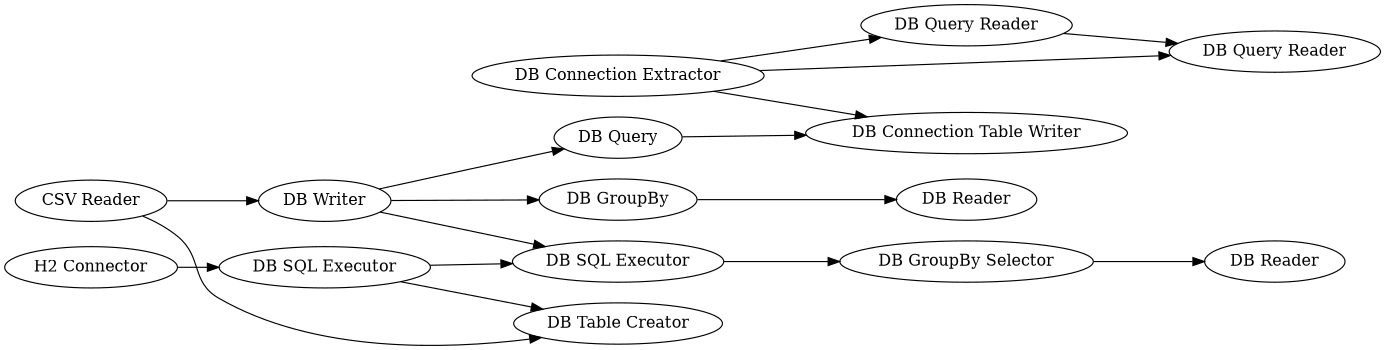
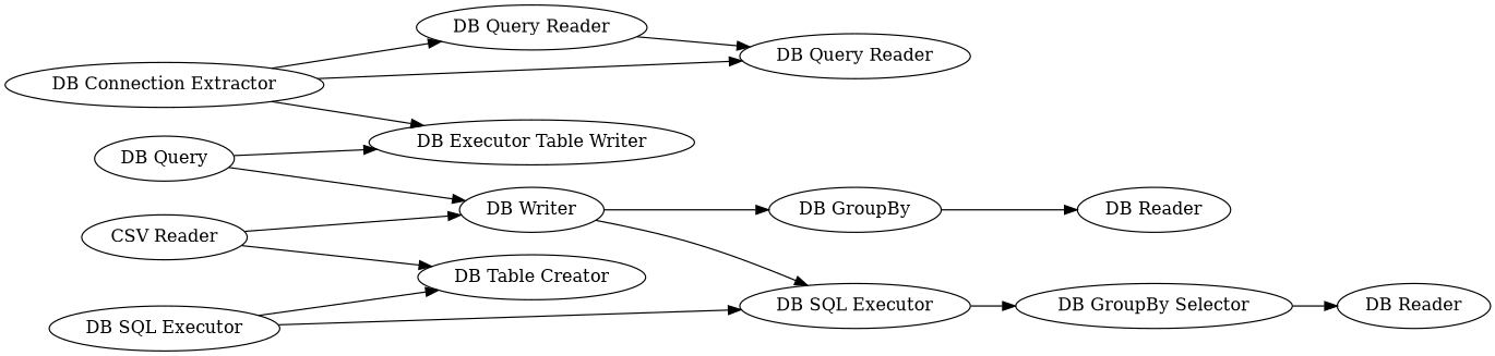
  digraph {
    rankdir=LR
    n1 [label="DB Query Reader"]
    n2 [label="DB Query Reader"]
-   n3 [label="DB Connection Table Writer"]
+   n3 [label="DB Executor Table Writer"]
    n4 [label="DB Connection Extractor"]
    n5 [label="DB SQL Executor"]
    n6 [label="DB Table Creator"]
    n7 [label="DB SQL Executor"]
    n8 [label="DB GroupBy Selector"]
    n9 [label="DB Writer"]
    n10 [label="DB Query"]
    n11 [label="DB GroupBy"]
-   n12 [label="H2 Connector"]
    n13 [label="DB Reader"]
    n14 [label="DB Reader"]
    n15 [label="CSV Reader"]
    n1 -> n2
    n4 -> n1
    n4 -> n2
    n4 -> n3
    n5 -> n6
    n5 -> n7
    n7 -> n8
    n8 -> n13
    n9 -> n7
-   n9 -> n10
+   n10 -> n9
    n9 -> n11
    n10 -> n3
    n11 -> n14
-   n12 -> n5
    n15 -> n6
    n15 -> n9
  }
